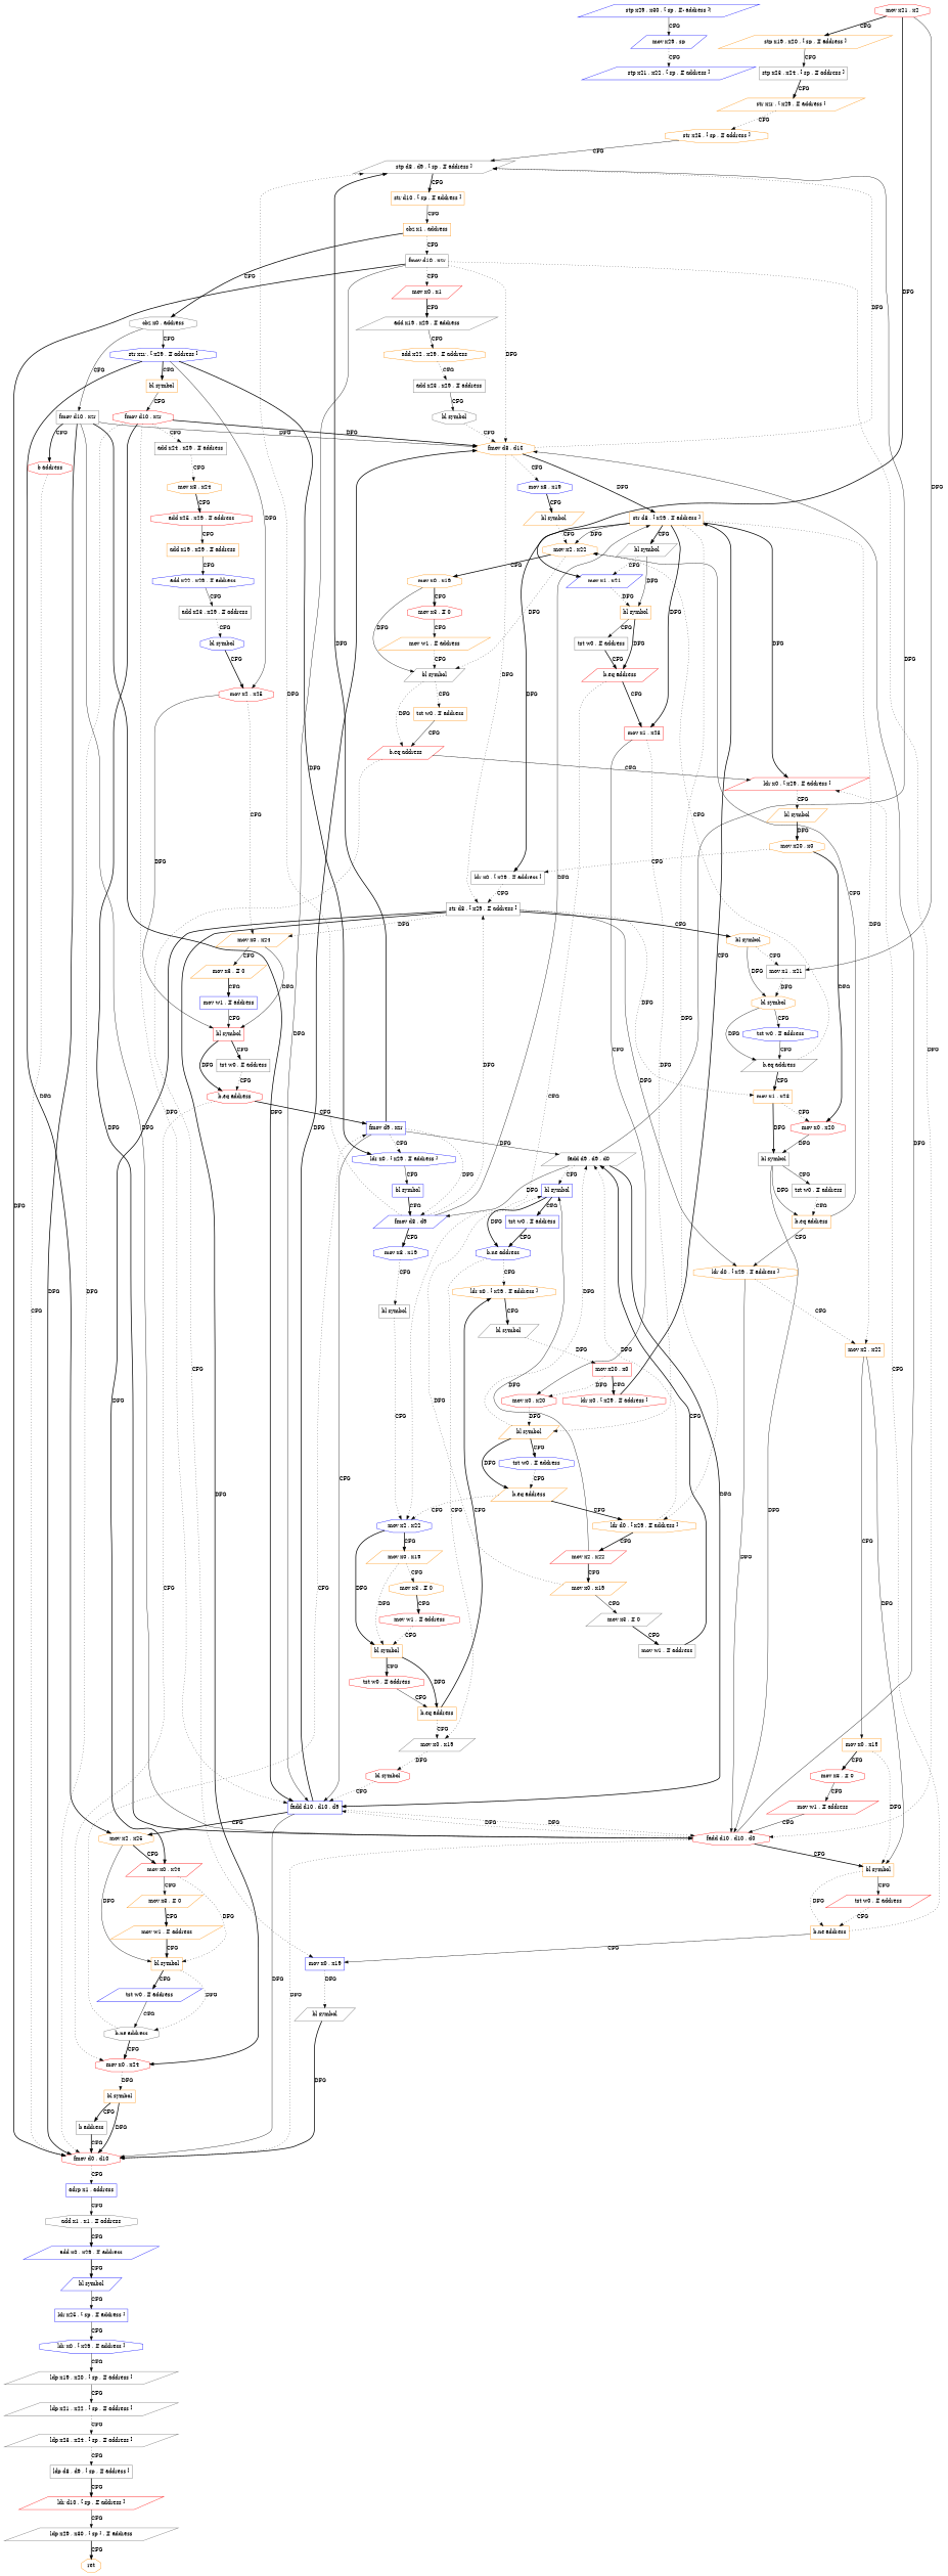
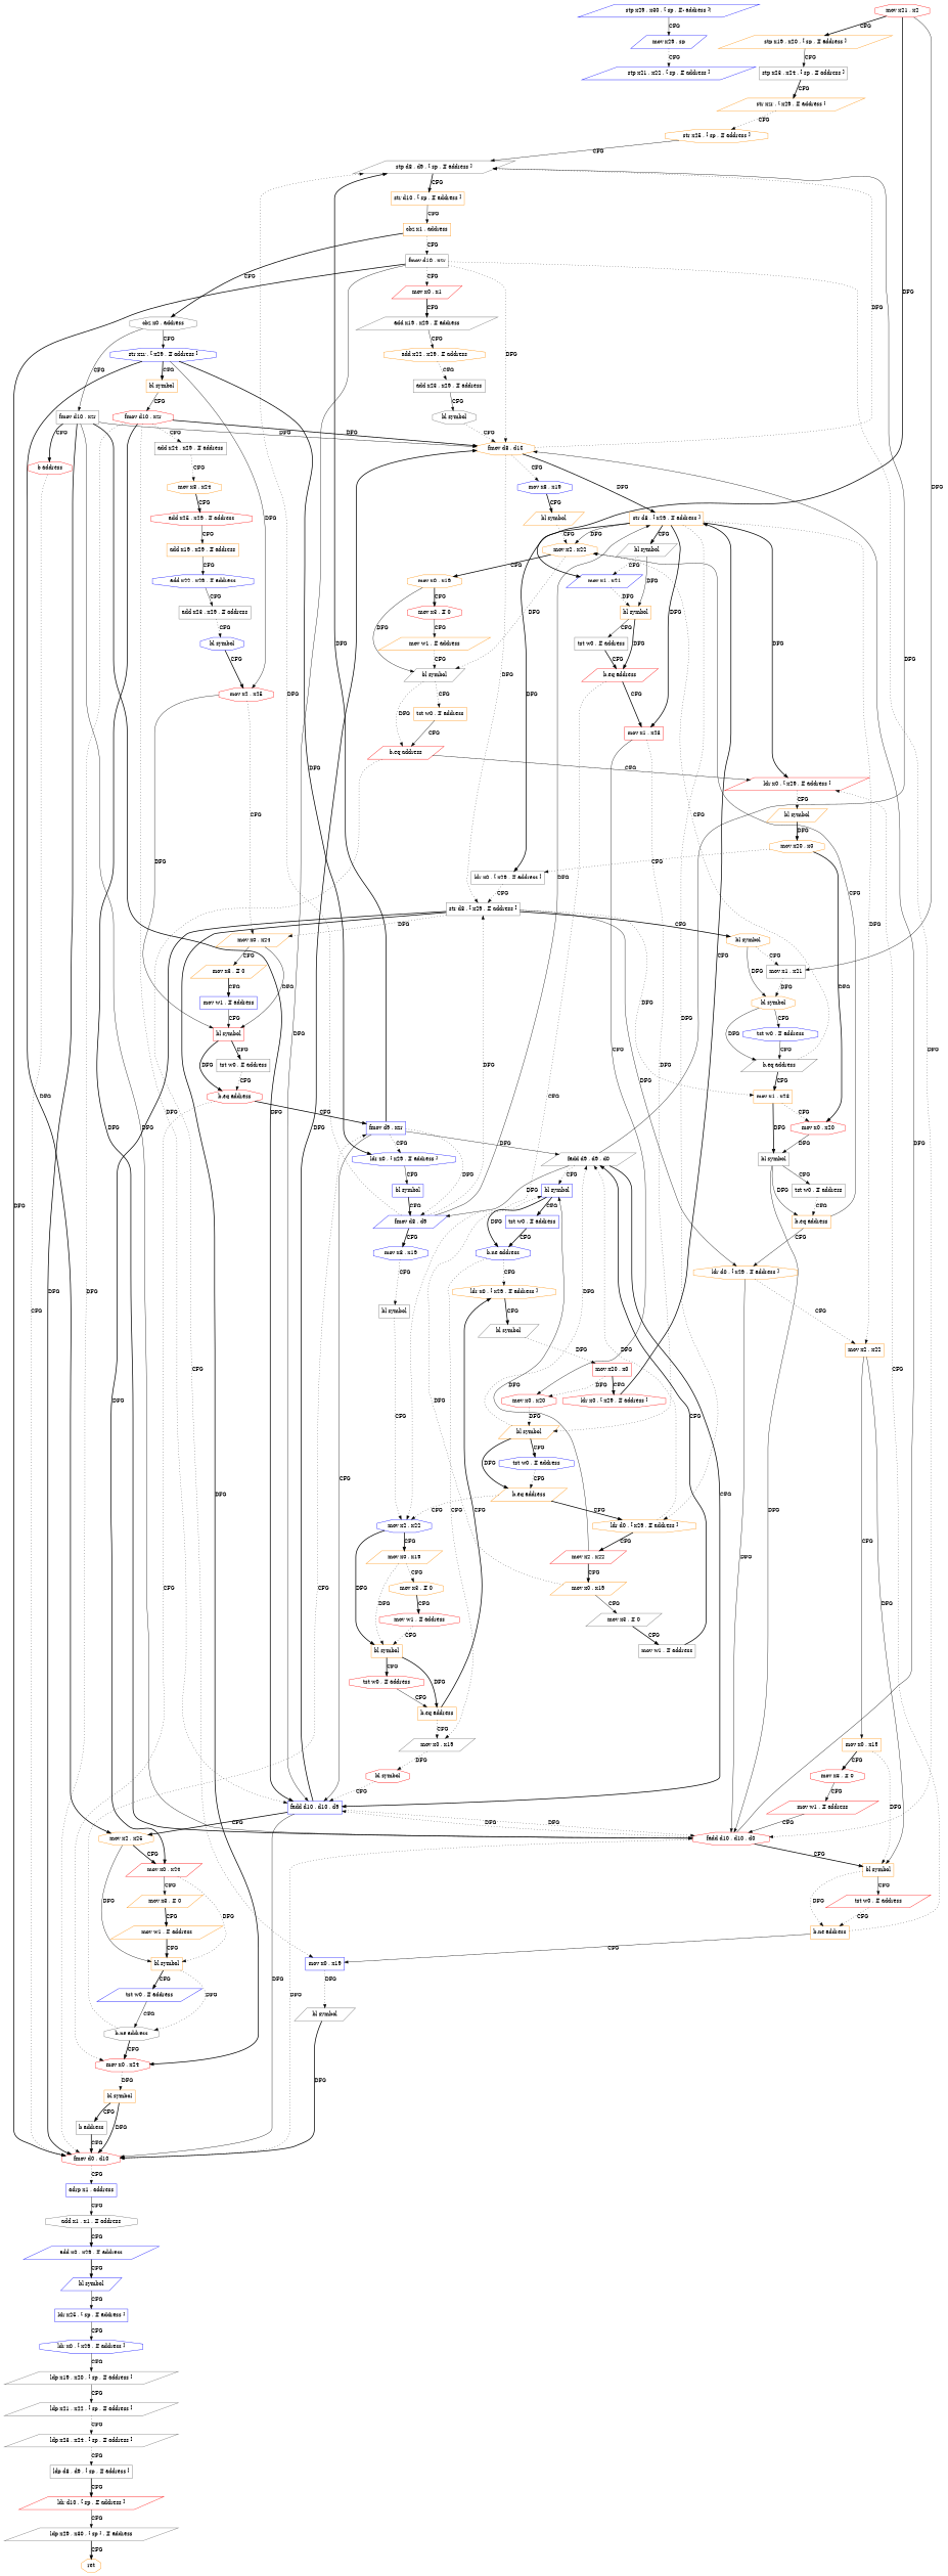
  digraph {
    node [color=darkorange shape=octagon]
    edge [style=dotted]
    n1 [color=blue label="stp x29 , x30 , [ sp , #- address ]!" shape=parallelogram]
    n2 [color=blue label="mov x29 , sp" shape=parallelogram]
    n3 [color=blue label="stp x21 , x22 , [ sp , # address ]" shape=parallelogram]
    n4 [color=red label="mov x21 , x2"]
    n5 [label="stp x19 , x20 , [ sp , # address ]" shape=parallelogram]
    n6 [color=gray40 label="mov x1 , x21" shape=box]
    n7 [color=blue label="mov x1 , x21" shape=parallelogram]
    n8 [color=gray40 label="stp x23 , x24 , [ sp , # address ]" shape=box]
    n9 [label="bl symbol"]
    n10 [label="bl symbol" shape=box]
    n11 [label="str xzr , [ x29 , # address ]" shape=parallelogram]
    n12 [label="str x25 , [ sp , # address ]"]
    n13 [color=gray40 label="stp d8 , d9 , [ sp , # address ]" shape=parallelogram]
    n14 [label="str d10 , [ sp , # address ]" shape=box]
    n15 [label="cbz x1 , address" shape=box]
    n16 [color=gray40 label="cbz x0 , address"]
    n17 [color=gray40 label="fmov d10 , xzr" shape=box]
    n18 [color=gray40 label="fmov d10 , xzr" shape=box]
    n19 [color=blue label="str xzr , [ x29 , # address ]"]
    n20 [color=red label="mov x0 , x1" shape=parallelogram]
    n21 [label="fmov d8 , d10"]
    n22 [color=red label="fmov d0 , d10"]
    n23 [color=blue label="fadd d10 , d10 , d9" shape=box]
    n24 [color=red label="fadd d10 , d10 , d0"]
    n25 [color=red label="b address"]
    n26 [label="bl symbol" shape=box]
    n27 [color=red label="mov x2 , x25"]
    n28 [color=blue label="ldr x0 , [ x29 , # address ]"]
    n29 [label="mov x2 , x25"]
    n30 [color=gray40 label="add x19 , x29 , # address" shape=parallelogram]
    n31 [color=blue label="mov x8 , x19"]
    n32 [color=gray40 label="str d8 , [ x29 , # address ]" shape=box]
    n33 [label="str d8 , [ x29 , # address ]" shape=box]
    n34 [color=blue label="adrp x1 , address" shape=box]
    n35 [label="bl symbol" shape=box]
    n36 [color=red label="fmov d10 , xzr"]
    n37 [label="mov x0 , x24" shape=parallelogram]
    n38 [color=red label="bl symbol" shape=box]
    n39 [color=blue label="bl symbol" shape=box]
    n40 [color=red label="mov x0 , x24" shape=parallelogram]
    n41 [label="bl symbol" shape=box]
    n42 [label="add x22 , x29 , # address"]
    n43 [color=gray40 label="add x23 , x29 , # address" shape=box]
    n44 [color=gray40 label="bl symbol"]
    n45 [label="bl symbol" shape=parallelogram]
    n46 [color=red label="mov x0 , x24"]
    n47 [label="bl symbol"]
    n48 [label="mov x1 , x23" shape=box]
    n49 [label="ldr d0 , [ x29 , # address ]"]
    n50 [label="mov x2 , x22"]
    n51 [color=red label="ldr x0 , [ x29 , # address ]" shape=parallelogram]
    n52 [color=gray40 label="ldr x0 , [ x29 , # address ]" shape=box]
    n53 [label="mov x2 , x22" shape=box]
    n54 [color=gray40 label="bl symbol" shape=parallelogram]
    n55 [color=red label="mov x1 , x23" shape=box]
    n56 [label="ldr d0 , [ x29 , # address ]"]
    n57 [label="mov x0 , x19"]
    n58 [color=gray40 label="bl symbol" shape=parallelogram]
    n59 [color=red label="mov x3 , # 0"]
    n60 [label="tst w0 , # address" shape=box]
    n61 [color=red label="b.eq address" shape=parallelogram]
    n62 [color=gray40 label="add x1 , x1 , # address"]
    n63 [color=gray40 label="add x24 , x29 , # address" shape=box]
    n64 [label="mov x8 , x24"]
    n65 [color=red label="add x25 , x29 , # address"]
    n66 [label="add x19 , x29 , # address" shape=box]
    n67 [color=blue label="add x22 , x29 , # address"]
    n68 [color=gray40 label="add x23 , x29 , # address" shape=box]
    n69 [color=blue label="bl symbol"]
    n70 [label="mov x3 , # 0" shape=parallelogram]
    n71 [color=gray40 label="tst w0 , # address" shape=box]
    n72 [color=red label="b.eq address"]
    n73 [color=blue label="mov w1 , # address" shape=box]
    n74 [color=blue label="fmov d9 , xzr" shape=box]
    n75 [label="bl symbol" shape=box]
    n76 [color=blue label="fmov d8 , d9" shape=parallelogram]
    n77 [color=gray40 label="fadd d9 , d9 , d0" shape=parallelogram]
    n78 [color=gray40 label="b address" shape=box]
    n79 [color=blue label="mov x8 , x19"]
    n80 [color=blue label="bl symbol" shape=box]
    n81 [color=blue label="mov x0 , x19" shape=box]
    n82 [color=gray40 label="bl symbol" shape=parallelogram]
    n83 [label="bl symbol" shape=parallelogram]
    n84 [label="mov x20 , x0"]
    n85 [color=red label="mov x0 , x20"]
    n86 [color=gray40 label="bl symbol" shape=box]
    n87 [label="mov x3 , # 0" shape=parallelogram]
    n88 [color=blue label="tst w0 , # address"]
    n89 [color=gray40 label="b.eq address" shape=parallelogram]
    n90 [color=gray40 label="tst w0 , # address" shape=box]
    n91 [label="b.eq address" shape=box]
    n92 [color=blue label="add x0 , x29 , # address" shape=parallelogram]
    n93 [color=blue label="bl symbol" shape=parallelogram]
    n94 [color=blue label="ldr x25 , [ sp , # address ]" shape=box]
    n95 [color=blue label="ldr x0 , [ x29 , # address ]"]
    n96 [color=gray40 label="ldp x19 , x20 , [ sp , # address ]" shape=parallelogram]
    n97 [color=gray40 label="ldp x21 , x22 , [ sp , # address ]" shape=parallelogram]
    n98 [color=gray40 label="ldp x23 , x24 , [ sp , # address ]" shape=parallelogram]
    n99 [color=gray40 label="ldp d8 , d9 , [ sp , # address ]" shape=box]
    n100 [color=red label="ldr d10 , [ sp , # address ]" shape=parallelogram]
    n101 [color=gray40 label="ldp x29 , x30 , [ sp ] , # address" shape=parallelogram]
    n102 [label=ret]
    n103 [color=gray40 label="bl symbol" shape=box]
    n104 [color=blue label="mov x2 , x22"]
    n105 [label="mov x0 , x19" shape=parallelogram]
    n106 [label="bl symbol" shape=box]
    n107 [label="mov x3 , # 0"]
    n108 [color=red label="tst w0 , # address"]
    n109 [label="b.eq address" shape=box]
    n110 [label="mov w1 , # address" shape=parallelogram]
    n111 [label="mov x0 , x19" shape=box]
    n112 [color=gray40 label="mov x0 , x19" shape=parallelogram]
    n113 [color=red label="bl symbol"]
    n114 [color=blue label="tst w0 , # address" shape=parallelogram]
    n115 [color=gray40 label="b.ne address"]
    n116 [label="mov w1 , # address" shape=parallelogram]
    n117 [label="ldr x0 , [ x29 , # address ]"]
    n118 [color=gray40 label="bl symbol" shape=parallelogram]
    n119 [color=red label="mov x20 , x0" shape=box]
    n120 [color=red label="ldr x0 , [ x29 , # address ]"]
    n121 [color=red label="mov x0 , x20"]
    n122 [label="bl symbol" shape=parallelogram]
    n123 [color=red label="mov x2 , x22" shape=parallelogram]
    n124 [color=gray40 label="tst w0 , # address" shape=box]
    n125 [color=red label="b.eq address" shape=parallelogram]
    n126 [color=blue label="tst w0 , # address"]
    n127 [label="b.eq address" shape=parallelogram]
    n128 [color=red label="mov x3 , # 0"]
    n129 [color=red label="tst w0 , # address" shape=parallelogram]
    n130 [label="b.ne address" shape=box]
    n131 [color=red label="mov w1 , # address" shape=parallelogram]
    n132 [color=red label="mov w1 , # address"]
    n133 [label="mov x0 , x19" shape=parallelogram]
    n134 [color=gray40 label="mov x3 , # 0" shape=parallelogram]
    n135 [color=blue label="tst w0 , # address" shape=box]
    n136 [color=blue label="b.ne address"]
    n137 [color=gray40 label="mov w1 , # address" shape=box]
    n1 -> n2 [label=CFG style=solid]
    n2 -> n3 [label=CFG]
    n4 -> n5 [label=CFG style=bold]
    n4 -> n6 [label=DFG style=solid]
    n4 -> n7 [label=DFG style=bold]
    n5 -> n8 [label=CFG style=solid]
    n6 -> n9 [label=DFG]
    n7 -> n10 [label=DFG]
    n8 -> n11 [label=CFG style=bold]
    n9 -> n88 [label=CFG style=solid]
    n9 -> n89 [label=DFG style=solid]
    n10 -> n124 [label=CFG style=solid]
    n10 -> n125 [label=DFG style=bold]
    n11 -> n12 [label=CFG]
    n12 -> n13 [label=CFG style=solid]
    n13 -> n14 [label=CFG style=bold]
    n14 -> n15 [label=CFG style=solid]
    n15 -> n16 [label=CFG style=bold]
    n15 -> n17 [label=CFG]
    n16 -> n18 [label=CFG style=solid]
    n16 -> n19 [label=CFG style=solid]
    n17 -> n20 [label=CFG]
    n17 -> n21 [label=DFG]
    n17 -> n22 [label=DFG style=bold]
    n17 -> n23 [label=DFG style=solid]
    n17 -> n24 [label=DFG]
    n18 -> n21 [label=DFG style=solid]
    n18 -> n22 [label=DFG style=bold]
    n18 -> n23 [label=DFG style=bold]
    n18 -> n24 [label=DFG style=solid]
    n18 -> n25 [label=CFG style=bold]
    n19 -> n26 [label=CFG style=bold]
    n19 -> n27 [label=DFG style=solid]
    n19 -> n28 [label=DFG style=bold]
    n19 -> n29 [label=DFG style=bold]
    n20 -> n30 [label=CFG style=bold]
    n21 -> n13 [label=DFG]
    n21 -> n31 [label=CFG]
    n21 -> n32 [label=DFG]
    n21 -> n33 [label=DFG style=bold]
    n22 -> n34 [label=CFG]
    n23 -> n21 [label=DFG style=bold]
    n23 -> n22 [label=DFG style=solid]
    n23 -> n24 [label=DFG]
    n23 -> n29 [label=CFG style=bold]
    n24 -> n21 [label=DFG style=solid]
    n24 -> n22 [label=DFG]
    n24 -> n23 [label=DFG]
    n24 -> n35 [label=CFG style=bold]
    n25 -> n22 [label=CFG]
    n26 -> n36 [label=CFG style=solid]
    n27 -> n37 [label=CFG]
    n27 -> n38 [label=DFG style=solid]
    n28 -> n39 [label=CFG style=solid]
    n29 -> n40 [label=CFG style=bold]
    n29 -> n41 [label=DFG style=solid]
    n30 -> n42 [label=CFG style=solid]
    n31 -> n45 [label=CFG style=bold]
    n32 -> n37 [label=DFG]
    n32 -> n40 [label=DFG style=bold]
    n32 -> n46 [label=DFG style=bold]
    n32 -> n47 [label=CFG style=bold]
    n32 -> n48 [label=DFG]
    n32 -> n49 [label=DFG style=solid]
    n33 -> n50 [label=DFG style=solid]
    n33 -> n51 [label=DFG style=bold]
    n33 -> n52 [label=DFG style=bold]
    n33 -> n53 [label=DFG]
    n33 -> n54 [label=CFG style=bold]
    n33 -> n55 [label=DFG style=bold]
    n33 -> n56 [label=DFG]
    n34 -> n62 [label=CFG style=solid]
    n35 -> n129 [label=CFG style=solid]
    n35 -> n130 [label=DFG]
    n36 -> n21 [label=DFG style=bold]
    n36 -> n22 [label=DFG]
    n36 -> n23 [label=DFG]
    n36 -> n24 [label=DFG style=bold]
    n36 -> n63 [label=CFG]
    n37 -> n38 [label=DFG style=solid]
    n37 -> n70 [label=CFG style=solid]
    n38 -> n71 [label=CFG style=bold]
    n38 -> n72 [label=DFG style=bold]
    n39 -> n76 [label=CFG style=bold]
    n40 -> n41 [label=DFG]
    n40 -> n87 [label=CFG style=solid]
    n41 -> n114 [label=CFG style=bold]
    n41 -> n115 [label=DFG]
    n42 -> n43 [label=CFG]
    n43 -> n44 [label=CFG style=solid]
    n44 -> n21 [label=CFG]
    n45 -> n50 [label=CFG]
    n46 -> n75 [label=DFG]
    n47 -> n6 [label=CFG]
    n47 -> n9 [label=DFG style=solid]
    n48 -> n85 [label=CFG]
    n48 -> n86 [label=DFG style=bold]
    n49 -> n24 [label=DFG style=solid]
    n49 -> n53 [label=CFG]
    n50 -> n57 [label=CFG style=bold]
    n50 -> n58 [label=DFG]
    n51 -> n83 [label=CFG]
    n52 -> n32 [label=CFG]
    n53 -> n35 [label=DFG style=solid]
    n53 -> n111 [label=CFG style=solid]
    n54 -> n7 [label=CFG]
    n54 -> n10 [label=DFG style=solid]
    n55 -> n121 [label=CFG style=solid]
    n55 -> n122 [label=DFG]
    n56 -> n77 [label=DFG]
    n56 -> n123 [label=CFG style=bold]
    n57 -> n58 [label=DFG style=solid]
    n57 -> n59 [label=CFG style=bold]
    n58 -> n60 [label=CFG]
    n58 -> n61 [label=DFG]
    n59 -> n110 [label=CFG style=solid]
    n60 -> n61 [label=CFG style=solid]
    n61 -> n51 [label=CFG style=solid]
    n61 -> n81 [label=CFG]
    n62 -> n92 [label=CFG style=bold]
    n63 -> n64 [label=CFG]
    n64 -> n65 [label=CFG style=bold]
    n65 -> n66 [label=CFG style=solid]
    n66 -> n67 [label=CFG style=solid]
    n67 -> n68 [label=CFG style=solid]
    n68 -> n69 [label=CFG]
    n69 -> n27 [label=CFG style=bold]
    n70 -> n73 [label=CFG style=bold]
    n71 -> n72 [label=CFG]
    n72 -> n46 [label=CFG]
    n72 -> n74 [label=CFG style=bold]
    n73 -> n38 [label=CFG style=solid]
    n74 -> n13 [label=DFG style=bold]
    n74 -> n23 [label=CFG style=solid]
    n74 -> n28 [label=CFG]
    n74 -> n76 [label=DFG]
    n74 -> n77 [label=DFG style=solid]
    n75 -> n22 [label=DFG style=bold]
    n75 -> n78 [label=CFG style=bold]
    n76 -> n13 [label=DFG]
    n76 -> n32 [label=DFG]
    n76 -> n33 [label=DFG style=solid]
    n76 -> n79 [label=CFG style=bold]
    n77 -> n13 [label=DFG style=solid]
-   n77 -> n23 [label=DFG style=bold]
+   n77 -> n23 [label=CFG style=bold]
    n77 -> n76 [label=DFG style=solid]
    n77 -> n80 [label=CFG]
    n78 -> n22 [label=CFG style=bold]
    n79 -> n103 [label=CFG]
    n80 -> n135 [label=CFG style=bold]
    n80 -> n136 [label=DFG style=bold]
    n81 -> n82 [label=DFG]
    n82 -> n22 [label=DFG style=bold]
    n83 -> n84 [label=DFG style=bold]
    n84 -> n52 [label=CFG]
    n84 -> n85 [label=DFG style=bold]
    n85 -> n86 [label=DFG style=solid]
    n86 -> n24 [label=DFG style=solid]
    n86 -> n90 [label=CFG style=solid]
    n86 -> n91 [label=DFG style=solid]
    n87 -> n116 [label=CFG style=bold]
    n88 -> n89 [label=CFG style=solid]
    n89 -> n48 [label=CFG style=bold]
    n89 -> n50 [label=CFG]
    n90 -> n91 [label=CFG]
    n91 -> n49 [label=CFG style=solid]
    n91 -> n50 [label=CFG style=solid]
    n92 -> n93 [label=CFG style=bold]
    n93 -> n94 [label=CFG style=solid]
    n94 -> n95 [label=CFG style=solid]
    n95 -> n96 [label=CFG style=solid]
    n96 -> n97 [label=CFG style=solid]
    n97 -> n98 [label=CFG]
    n98 -> n99 [label=CFG]
    n99 -> n100 [label=CFG style=bold]
    n100 -> n101 [label=CFG style=solid]
    n101 -> n102 [label=CFG style=bold]
    n103 -> n104 [label=CFG]
    n104 -> n105 [label=CFG style=bold]
    n104 -> n106 [label=DFG style=bold]
    n105 -> n106 [label=DFG]
    n105 -> n107 [label=CFG]
    n106 -> n108 [label=CFG style=bold]
    n106 -> n109 [label=DFG style=bold]
    n107 -> n132 [label=CFG style=bold]
    n108 -> n109 [label=CFG style=solid]
    n109 -> n112 [label=CFG]
    n109 -> n117 [label=CFG style=bold]
    n110 -> n58 [label=CFG]
    n111 -> n35 [label=DFG]
    n111 -> n128 [label=CFG style=bold]
    n112 -> n113 [label=DFG]
    n113 -> n23 [label=CFG]
    n114 -> n115 [label=CFG style=solid]
    n115 -> n46 [label=CFG style=bold]
    n115 -> n74 [label=CFG]
    n116 -> n41 [label=CFG style=bold]
    n117 -> n118 [label=CFG style=bold]
    n118 -> n119 [label=DFG]
    n119 -> n120 [label=CFG style=bold]
    n119 -> n121 [label=DFG]
    n120 -> n33 [label=CFG style=bold]
    n121 -> n122 [label=DFG]
    n122 -> n77 [label=DFG]
    n122 -> n126 [label=CFG style=bold]
    n122 -> n127 [label=DFG style=bold]
    n123 -> n80 [label=DFG style=solid]
    n123 -> n133 [label=CFG style=bold]
    n124 -> n125 [label=CFG style=bold]
    n125 -> n55 [label=CFG style=bold]
    n125 -> n104 [label=CFG]
    n126 -> n127 [label=CFG]
    n127 -> n56 [label=CFG style=bold]
    n127 -> n104 [label=CFG]
    n128 -> n131 [label=CFG style=solid]
    n129 -> n130 [label=CFG]
    n130 -> n51 [label=CFG]
    n130 -> n81 [label=CFG style=solid]
    n131 -> n24 [label=CFG style=solid]
    n132 -> n106 [label=CFG]
    n133 -> n80 [label=DFG]
    n133 -> n134 [label=CFG style=solid]
    n134 -> n137 [label=CFG style=bold]
    n135 -> n136 [label=CFG style=bold]
    n136 -> n112 [label=CFG]
    n136 -> n117 [label=CFG]
    n137 -> n77 [label=CFG style=bold]
  }
